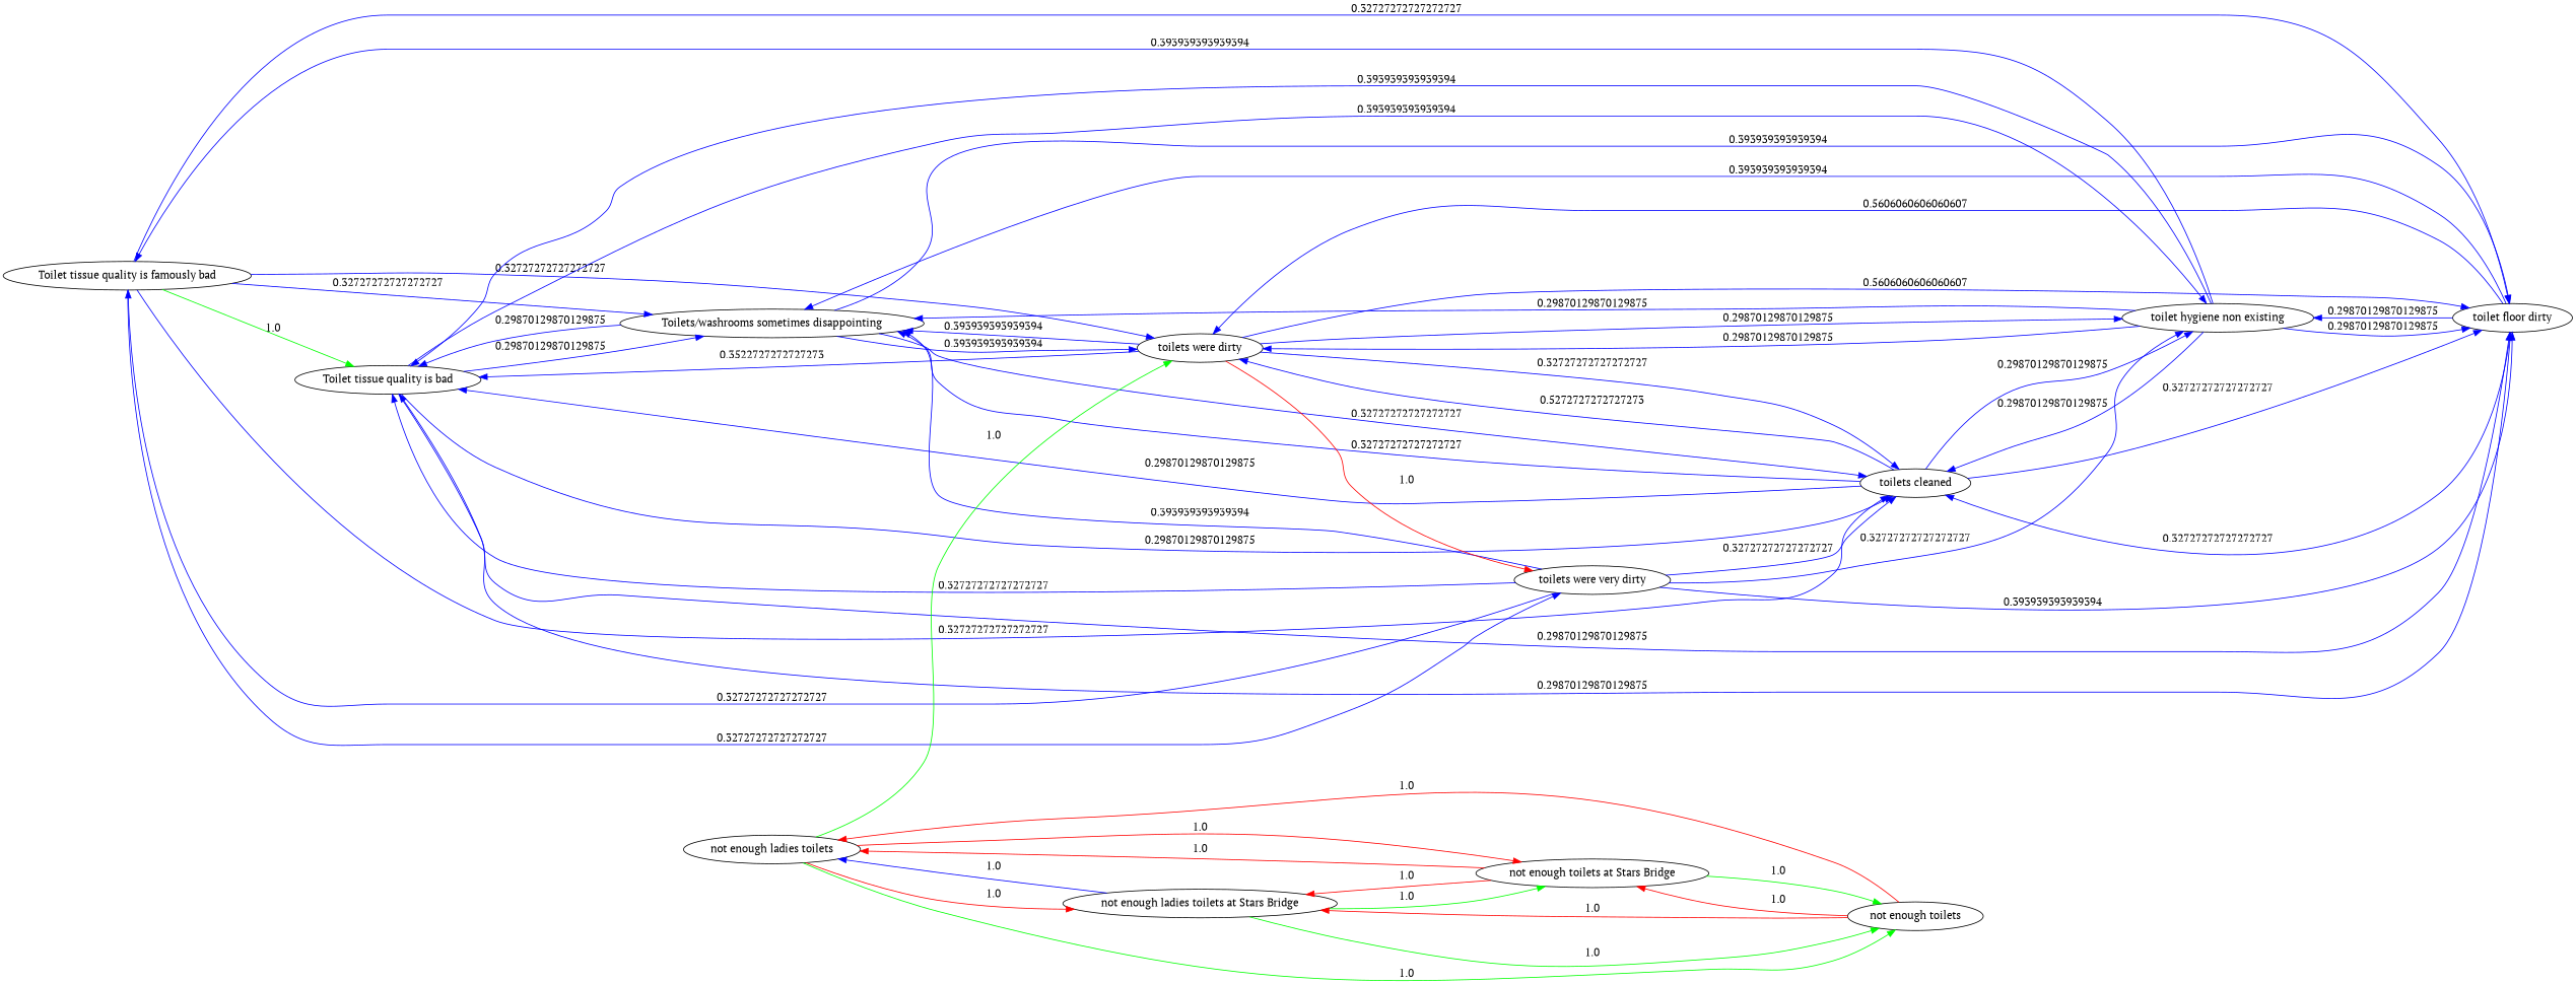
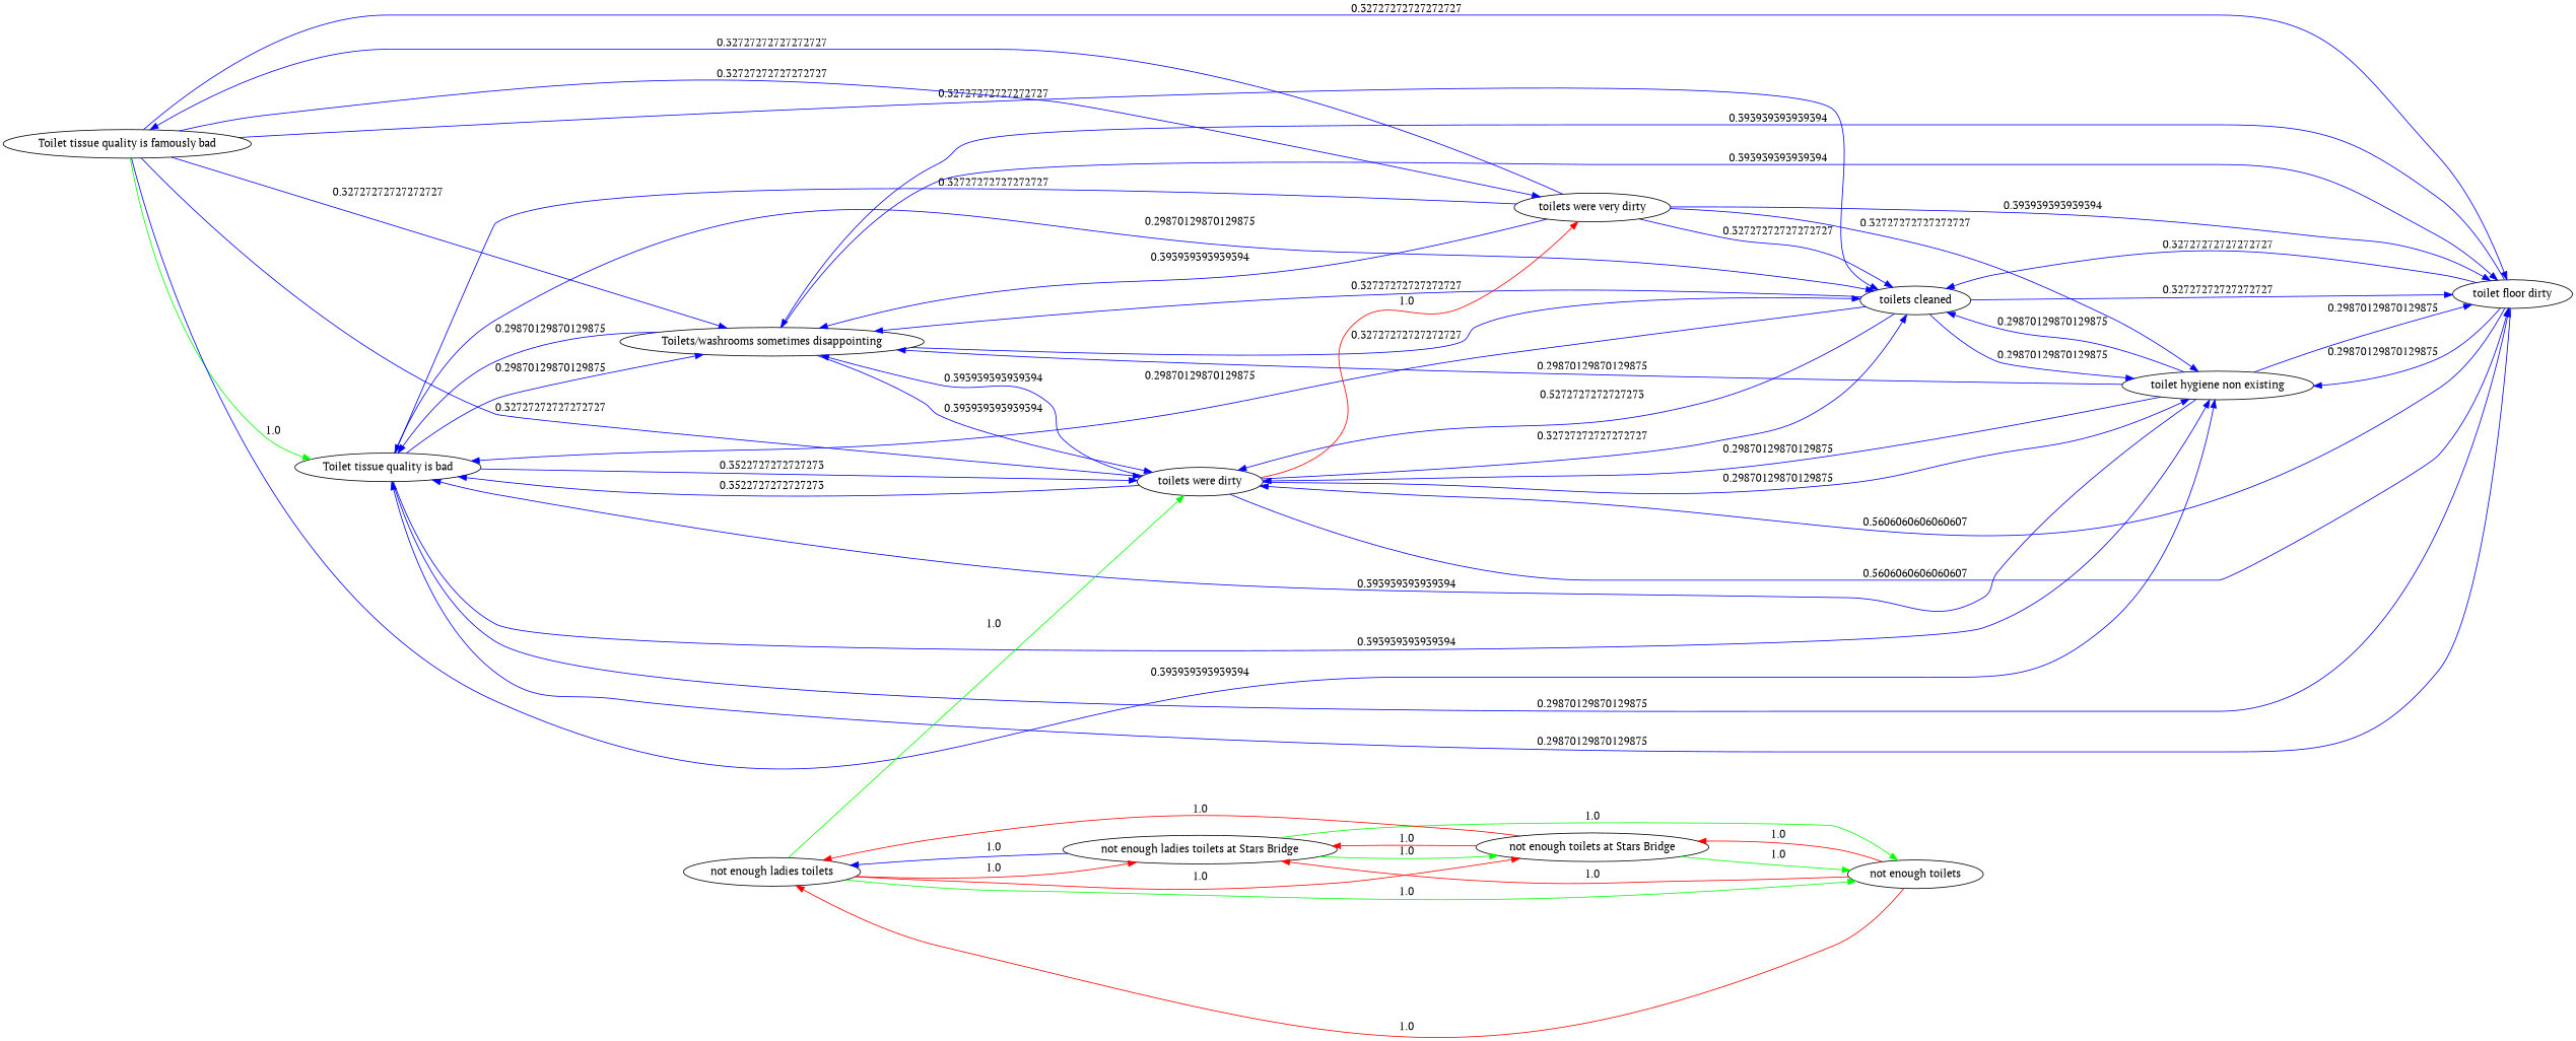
  digraph {
    fontname="PT Serif"
    rankdir=LR
    node [fontname="PT Serif"]
    edge [color=blue fontname="PT Serif"]
    "Toilet tissue quality is famously bad"
    "Toilet tissue quality is bad"
    "Toilets/washrooms sometimes disappointing"
    "toilet floor dirty"
    "toilet hygiene non existing"
    "toilets cleaned"
    "toilets were very dirty"
    "toilets were dirty"
    "not enough ladies toilets at Stars Bridge"
    "not enough toilets at Stars Bridge"
    "not enough toilets"
    "not enough ladies toilets"
    "Toilet tissue quality is famously bad" -> "Toilet tissue quality is bad" [color=green label=1.0]
    "Toilet tissue quality is famously bad" -> "Toilets/washrooms sometimes disappointing" [label=0.32727272727272727]
    "Toilet tissue quality is famously bad" -> "toilet floor dirty" [label=0.32727272727272727]
-   "toilet hygiene non existing" -> "Toilet tissue quality is famously bad" [label=0.393939393939394]
+   "Toilet tissue quality is famously bad" -> "toilet hygiene non existing" [label=0.393939393939394]
    "Toilet tissue quality is famously bad" -> "toilets cleaned" [label=0.32727272727272727]
    "Toilet tissue quality is famously bad" -> "toilets were very dirty" [label=0.32727272727272727]
    "Toilet tissue quality is famously bad" -> "toilets were dirty" [label=0.32727272727272727]
    "Toilet tissue quality is bad" -> "Toilets/washrooms sometimes disappointing" [label=0.29870129870129875]
    "Toilet tissue quality is bad" -> "toilet floor dirty" [label=0.29870129870129875]
    "Toilet tissue quality is bad" -> "toilet hygiene non existing" [label=0.393939393939394]
    "Toilet tissue quality is bad" -> "toilets cleaned" [label=0.29870129870129875]
+   "Toilet tissue quality is bad" -> "toilets were dirty" [label=0.3522727272727273]
    "Toilets/washrooms sometimes disappointing" -> "Toilet tissue quality is bad" [label=0.29870129870129875]
    "Toilets/washrooms sometimes disappointing" -> "toilet floor dirty" [label=0.393939393939394]
    "Toilets/washrooms sometimes disappointing" -> "toilets cleaned" [label=0.32727272727272727]
    "Toilets/washrooms sometimes disappointing" -> "toilets were dirty" [label=0.393939393939394]
    "toilet floor dirty" -> "Toilet tissue quality is bad" [label=0.29870129870129875]
    "toilet floor dirty" -> "Toilets/washrooms sometimes disappointing" [label=0.393939393939394]
    "toilet floor dirty" -> "toilet hygiene non existing" [label=0.29870129870129875]
    "toilet floor dirty" -> "toilets cleaned" [label=0.32727272727272727]
    "toilet floor dirty" -> "toilets were dirty" [label=0.5606060606060607]
    "toilet hygiene non existing" -> "Toilet tissue quality is bad" [label=0.393939393939394]
    "toilet hygiene non existing" -> "Toilets/washrooms sometimes disappointing" [label=0.29870129870129875]
    "toilet hygiene non existing" -> "toilet floor dirty" [label=0.29870129870129875]
    "toilet hygiene non existing" -> "toilets cleaned" [label=0.29870129870129875]
    "toilet hygiene non existing" -> "toilets were dirty" [label=0.29870129870129875]
    "toilets cleaned" -> "Toilet tissue quality is bad" [label=0.29870129870129875]
    "toilets cleaned" -> "Toilets/washrooms sometimes disappointing" [label=0.32727272727272727]
    "toilets cleaned" -> "toilet floor dirty" [label=0.32727272727272727]
    "toilets cleaned" -> "toilet hygiene non existing" [label=0.29870129870129875]
    "toilets cleaned" -> "toilets were dirty" [label=0.5272727272727273]
    "toilets were very dirty" -> "Toilet tissue quality is famously bad" [label=0.32727272727272727]
    "toilets were very dirty" -> "Toilet tissue quality is bad" [label=0.32727272727272727]
    "toilets were very dirty" -> "Toilets/washrooms sometimes disappointing" [label=0.393939393939394]
    "toilets were very dirty" -> "toilet floor dirty" [label=0.393939393939394]
    "toilets were very dirty" -> "toilet hygiene non existing" [label=0.32727272727272727]
    "toilets were very dirty" -> "toilets cleaned" [label=0.32727272727272727]
    "toilets were dirty" -> "Toilet tissue quality is bad" [label=0.3522727272727273]
    "toilets were dirty" -> "Toilets/washrooms sometimes disappointing" [label=0.393939393939394]
    "toilets were dirty" -> "toilet floor dirty" [label=0.5606060606060607]
    "toilets were dirty" -> "toilet hygiene non existing" [label=0.29870129870129875]
    "toilets were dirty" -> "toilets cleaned" [label=0.32727272727272727]
    "toilets were dirty" -> "toilets were very dirty" [color=red label=1.0]
    "not enough ladies toilets at Stars Bridge" -> "not enough toilets at Stars Bridge" [color=green label=1.0]
    "not enough ladies toilets at Stars Bridge" -> "not enough toilets" [color=green label=1.0]
    "not enough ladies toilets at Stars Bridge" -> "not enough ladies toilets" [label=1.0]
    "not enough toilets at Stars Bridge" -> "not enough ladies toilets at Stars Bridge" [color=red label=1.0]
    "not enough toilets at Stars Bridge" -> "not enough toilets" [color=green label=1.0]
    "not enough toilets at Stars Bridge" -> "not enough ladies toilets" [color=red label=1.0]
    "not enough toilets" -> "not enough ladies toilets at Stars Bridge" [color=red label=1.0]
    "not enough toilets" -> "not enough toilets at Stars Bridge" [color=red label=1.0]
    "not enough toilets" -> "not enough ladies toilets" [color=red label=1.0]
    "not enough ladies toilets" -> "toilets were dirty" [color=green label=1.0]
    "not enough ladies toilets" -> "not enough ladies toilets at Stars Bridge" [color=red label=1.0]
    "not enough ladies toilets" -> "not enough toilets at Stars Bridge" [color=red label=1.0]
    "not enough ladies toilets" -> "not enough toilets" [color=green label=1.0]
  }
